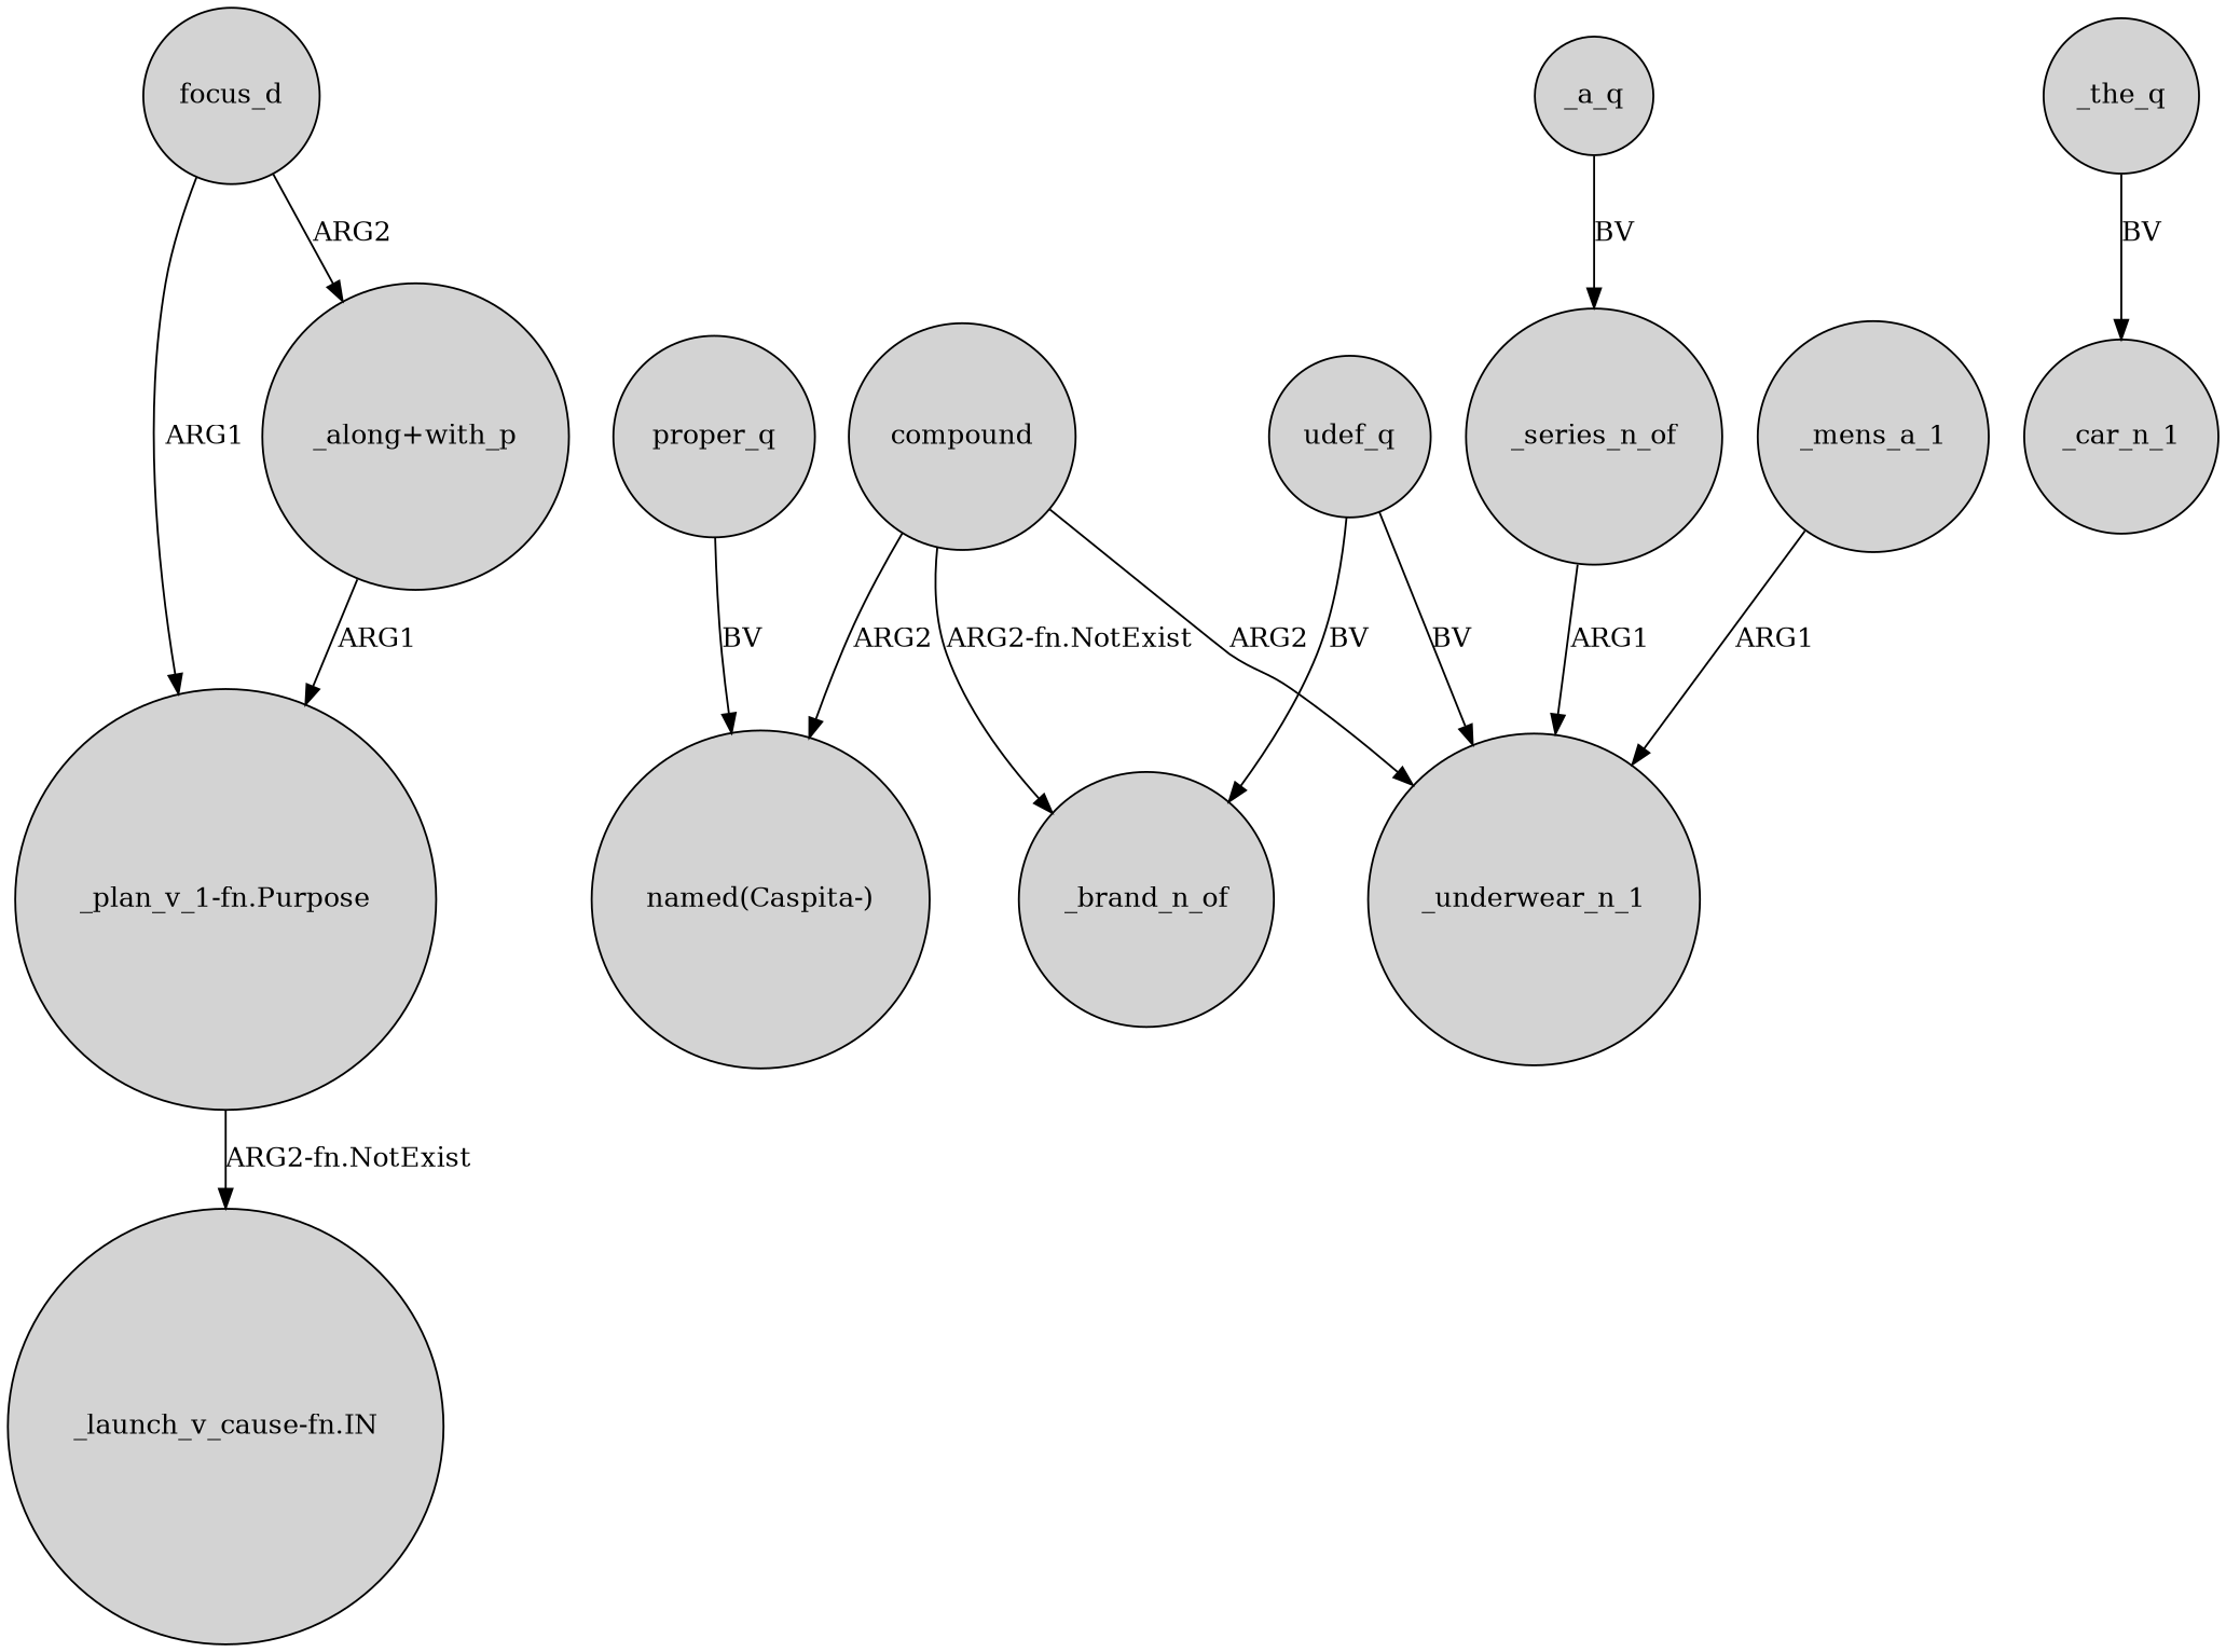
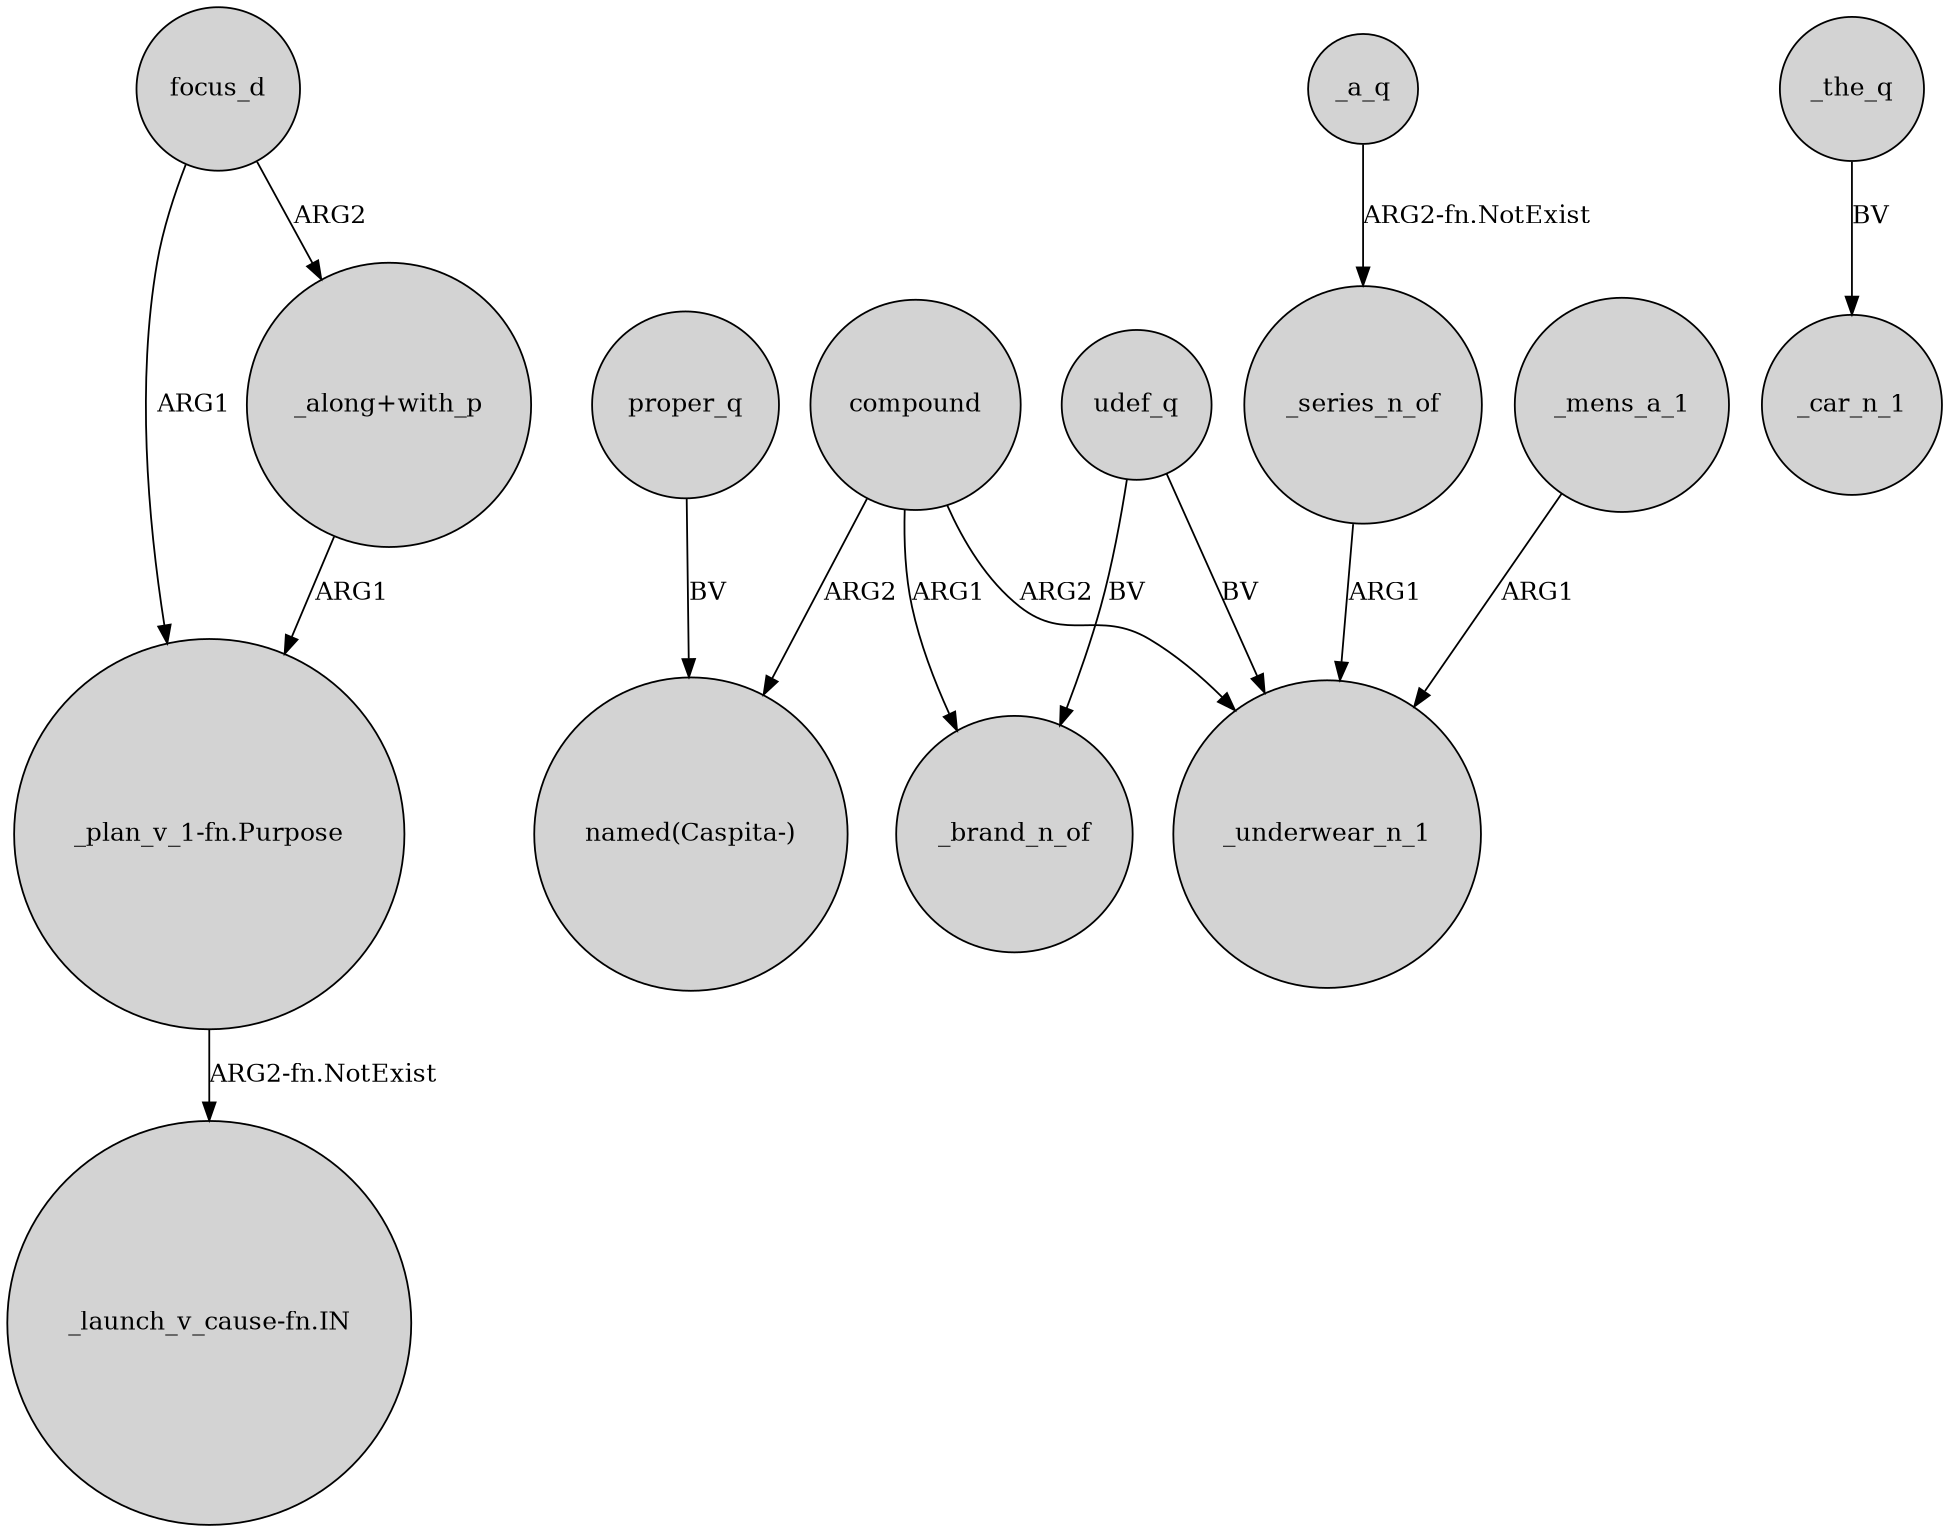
  digraph {
    node [shape=circle style=filled]
    focus_d
    "_plan_v_1-fn.Purpose"
    "_along+with_p"
    "_launch_v_cause-fn.IN"
    proper_q
    "named(Caspita-)"
    compound
    _underwear_n_1
    _brand_n_of
    _series_n_of
    _the_q
    _car_n_1
    _a_q
    udef_q
    _mens_a_1
    focus_d -> "_plan_v_1-fn.Purpose" [label=ARG1]
    focus_d -> "_along+with_p" [label=ARG2]
    "_plan_v_1-fn.Purpose" -> "_launch_v_cause-fn.IN" [label="ARG2-fn.NotExist"]
    "_along+with_p" -> "_plan_v_1-fn.Purpose" [label=ARG1]
    proper_q -> "named(Caspita-)" [label=BV]
    compound -> "named(Caspita-)" [label=ARG2]
    compound -> _underwear_n_1 [label=ARG2]
-   compound -> _brand_n_of [label="ARG2-fn.NotExist"]
+   compound -> _brand_n_of [label=ARG1]
    _series_n_of -> _underwear_n_1 [label=ARG1]
    _the_q -> _car_n_1 [label=BV]
-   _a_q -> _series_n_of [label=BV]
+   _a_q -> _series_n_of [label="ARG2-fn.NotExist"]
    udef_q -> _underwear_n_1 [label=BV]
    udef_q -> _brand_n_of [label=BV]
    _mens_a_1 -> _underwear_n_1 [label=ARG1]
  }
